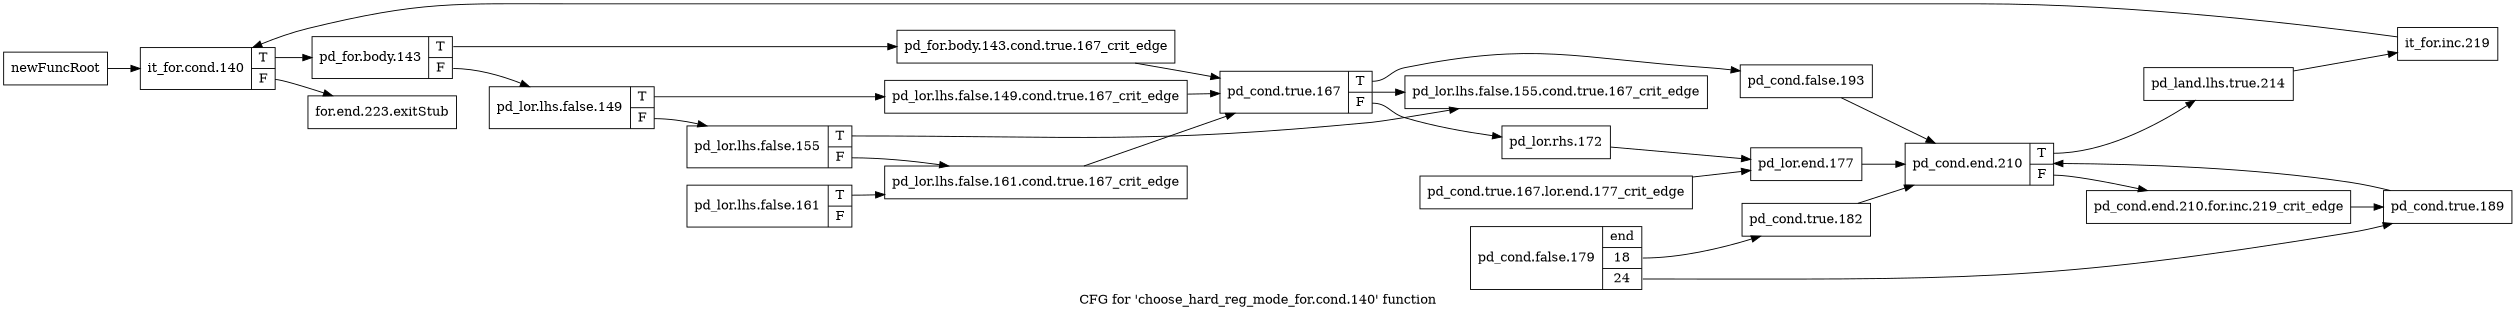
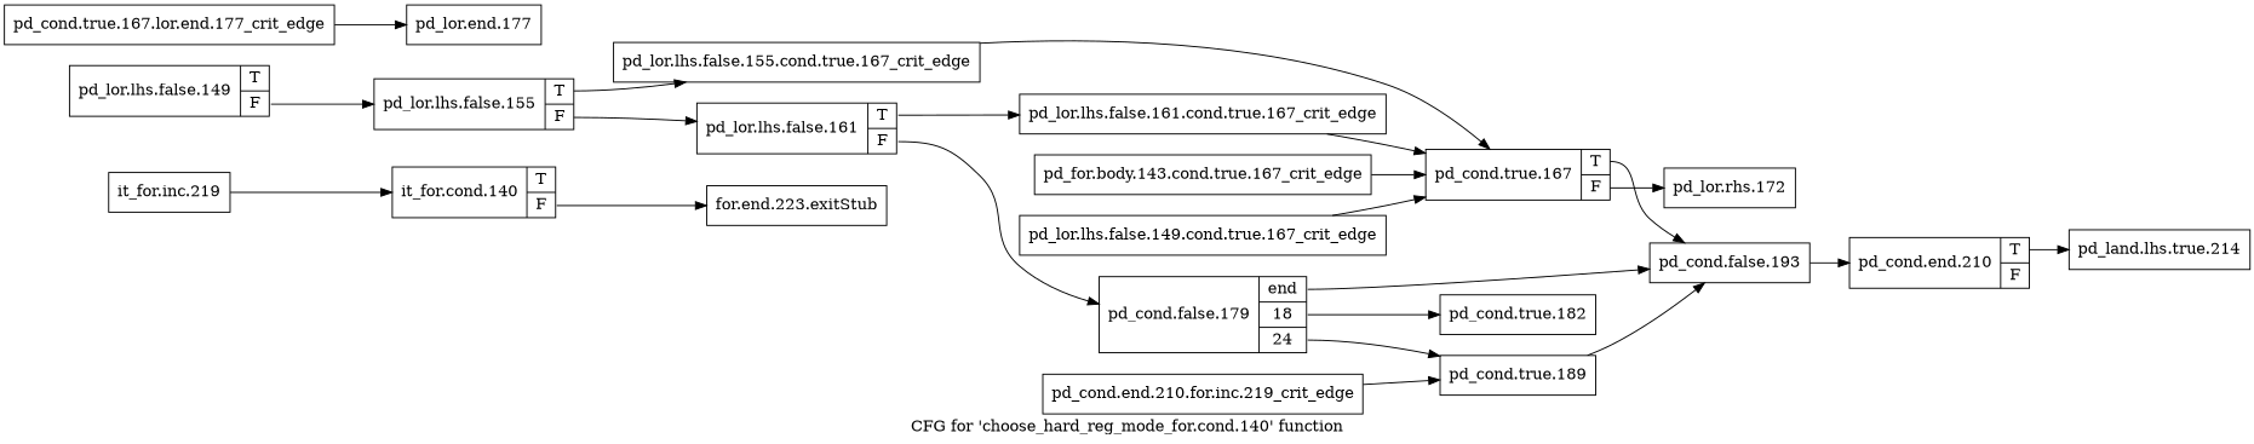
  digraph {
    label="CFG for 'choose_hard_reg_mode_for.cond.140' function"
    rankdir=LR
    node [shape=record]
-   n1 [label="{newFuncRoot}"]
    n2 [label="{it_for.cond.140|{<s0>T|<s1>F}}"]
    n3 [label="{for.end.223.exitStub}"]
-   n4 [label="{pd_for.body.143|{<s0>T|<s1>F}}"]
    n5 [label="{pd_for.body.143.cond.true.167_crit_edge}"]
    n6 [label="{pd_lor.lhs.false.149|{<s0>T|<s1>F}}"]
    n7 [label="{pd_cond.true.167|{<s0>T|<s1>F}}"]
    n8 [label="{pd_lor.lhs.false.149.cond.true.167_crit_edge}"]
    n9 [label="{pd_lor.lhs.false.155|{<s0>T|<s1>F}}"]
    n10 [label="{pd_cond.false.193}"]
    n11 [label="{pd_lor.rhs.172}"]
    n12 [label="{pd_lor.lhs.false.155.cond.true.167_crit_edge}"]
    n13 [label="{pd_lor.lhs.false.161|{<s0>T|<s1>F}}"]
    n14 [label="{pd_lor.lhs.false.161.cond.true.167_crit_edge}"]
    n15 [label="{pd_cond.false.179|{<s0>end|<s1>18|<s2>24}}"]
    n16 [label="{pd_cond.true.182}"]
    n17 [label="{pd_cond.true.189}"]
    n18 [label="{pd_cond.end.210|{<s0>T|<s1>F}}"]
    n19 [label="{pd_land.lhs.true.214}"]
    n20 [label="{pd_cond.end.210.for.inc.219_crit_edge}"]
    n21 [label="{it_for.inc.219}"]
    n22 [label="{pd_cond.true.167.lor.end.177_crit_edge}"]
    n23 [label="{pd_lor.end.177}"]
-   n1 -> n2
    n2 -> n3 [tailport=s1]
-   n2 -> n4 [tailport=s0]
-   n4 -> n5 [tailport=s0]
-   n4 -> n6 [tailport=s1]
    n5 -> n7
-   n6 -> n8 [tailport=s0]
    n6 -> n9 [tailport=s1]
    n7 -> n10 [tailport=s0]
    n7 -> n11 [tailport=s1]
    n8 -> n7
    n9 -> n12 [tailport=s0]
-   n9 -> n14 [tailport=s1]
+   n9 -> n13 [tailport=s1]
    n10 -> n18
-   n11 -> n23
-   n7 -> n12
+   n12 -> n7
    n13 -> n14 [tailport=s0]
+   n13 -> n15 [tailport=s1]
    n14 -> n7
+   n15 -> n10 [tailport=s0]
    n15 -> n16 [tailport=s1]
    n15 -> n17 [tailport=s2]
-   n16 -> n18
-   n17 -> n18
+   n17 -> n10
    n18 -> n19 [tailport=s0]
-   n18 -> n20 [tailport=s1]
-   n19 -> n21
    n20 -> n17
    n21 -> n2
    n22 -> n23
-   n23 -> n18
  }
